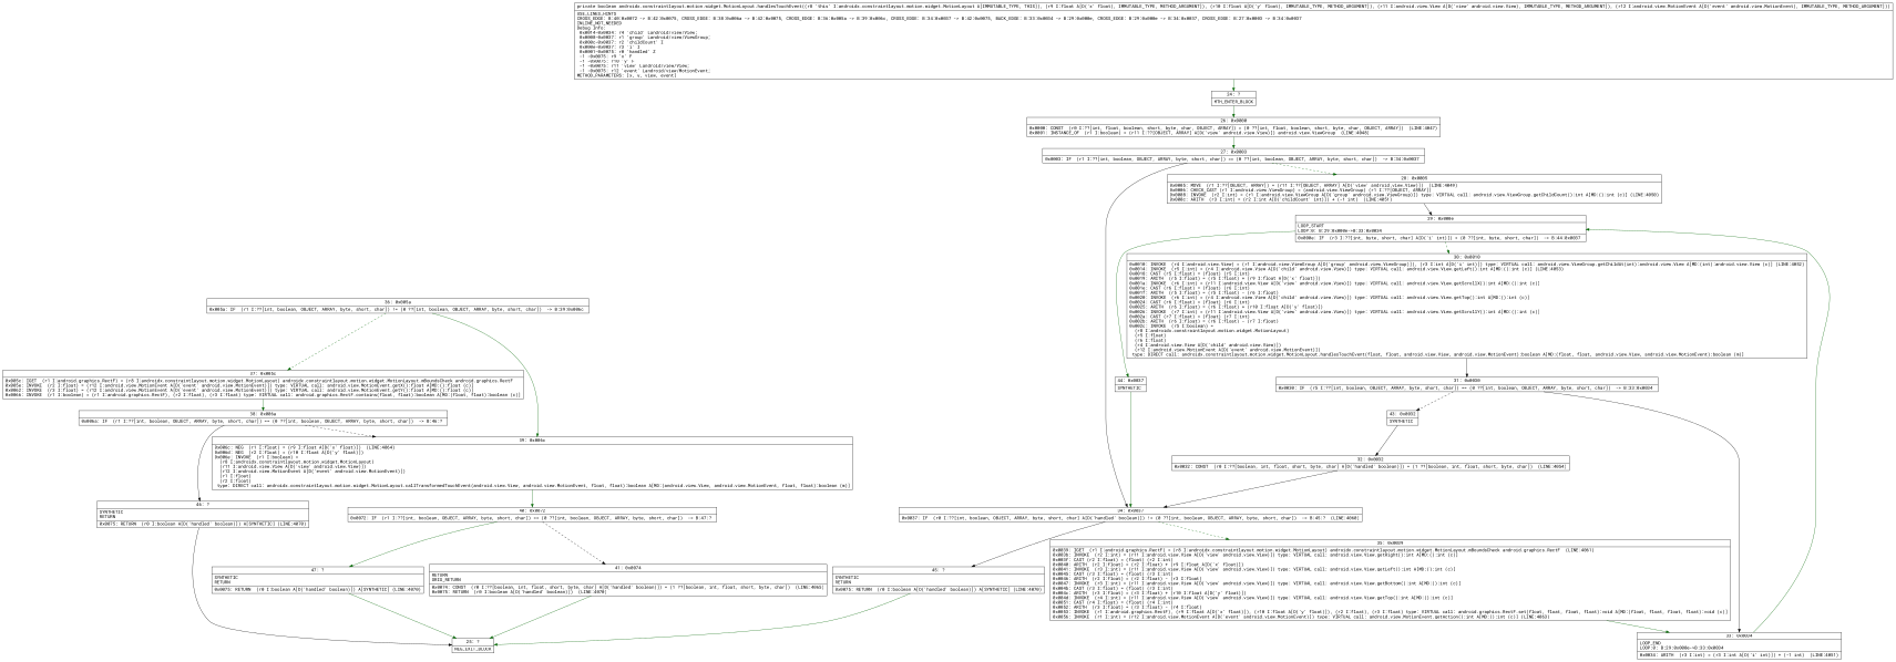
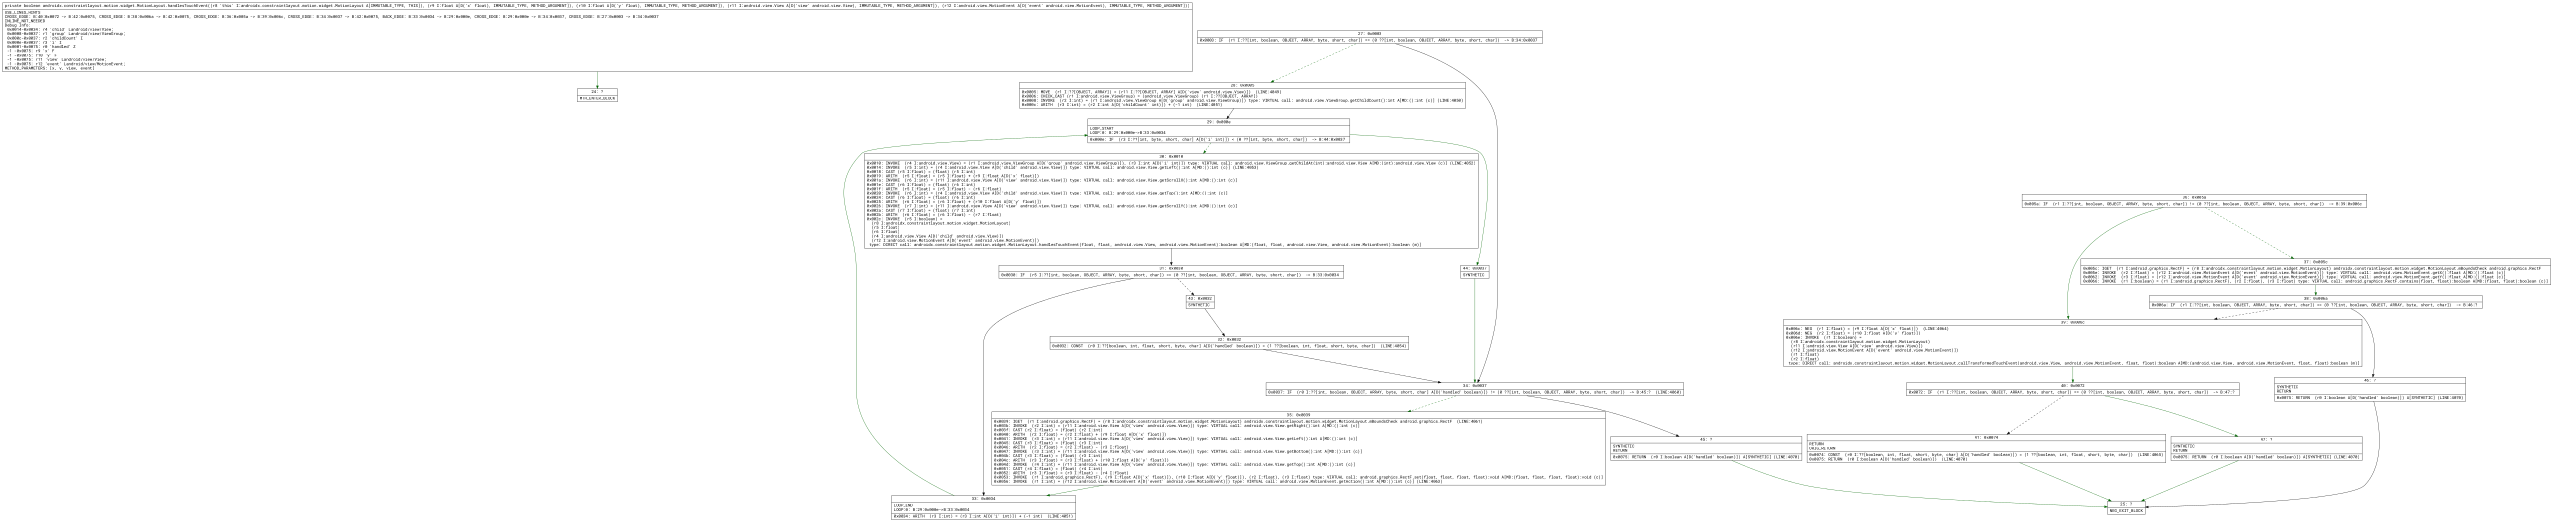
  digraph {
    fontname="Roboto Mono"
    node [fontname="Roboto Mono" shape=record]
    edge [color=darkgreen fontname="Roboto Mono"]
    n1 [label="{24\:\ ?|MTH_ENTER_BLOCK\l}"]
-   n2 [label="{26\:\ 0x0000|0x0000: CONST  (r0 I:??[int, float, boolean, short, byte, char, OBJECT, ARRAY]) = (0 ??[int, float, boolean, short, byte, char, OBJECT, ARRAY])  (LINE:4047)\l0x0001: INSTANCE_OF  (r1 I:boolean) = (r11 I:??[OBJECT, ARRAY] A[D('view' android.view.View)]) android.view.ViewGroup  (LINE:4048)\l}"]
    n3 [label="{27\:\ 0x0003|0x0003: IF  (r1 I:??[int, boolean, OBJECT, ARRAY, byte, short, char]) == (0 ??[int, boolean, OBJECT, ARRAY, byte, short, char])  \-\> B:34:0x0037 \l}"]
    n4 [label="{28\:\ 0x0005|0x0005: MOVE  (r1 I:??[OBJECT, ARRAY]) = (r11 I:??[OBJECT, ARRAY] A[D('view' android.view.View)])  (LINE:4049)\l0x0006: CHECK_CAST (r1 I:android.view.ViewGroup) = (android.view.ViewGroup) (r1 I:??[OBJECT, ARRAY]) \l0x0008: INVOKE  (r2 I:int) = (r1 I:android.view.ViewGroup A[D('group' android.view.ViewGroup)]) type: VIRTUAL call: android.view.ViewGroup.getChildCount():int A[MD:():int (c)] (LINE:4050)\l0x000c: ARITH  (r3 I:int) = (r2 I:int A[D('childCount' int)]) + (\-1 int)  (LINE:4051)\l}"]
    n5 [label="{34\:\ 0x0037|0x0037: IF  (r0 I:??[int, boolean, OBJECT, ARRAY, byte, short, char] A[D('handled' boolean)]) != (0 ??[int, boolean, OBJECT, ARRAY, byte, short, char])  \-\> B:45:?  (LINE:4060)\l}"]
    n6 [label="{29\:\ 0x000e|LOOP_START\lLOOP:0: B:29:0x000e\-\>B:33:0x0034\l|0x000e: IF  (r3 I:??[int, byte, short, char] A[D('i' int)]) \< (0 ??[int, byte, short, char])  \-\> B:44:0x0037 \l}"]
    n7 [label="{35\:\ 0x0039|0x0039: IGET  (r1 I:android.graphics.RectF) = (r8 I:androidx.constraintlayout.motion.widget.MotionLayout) androidx.constraintlayout.motion.widget.MotionLayout.mBoundsCheck android.graphics.RectF  (LINE:4061)\l0x003b: INVOKE  (r2 I:int) = (r11 I:android.view.View A[D('view' android.view.View)]) type: VIRTUAL call: android.view.View.getRight():int A[MD:():int (c)]\l0x003f: CAST (r2 I:float) = (float) (r2 I:int) \l0x0040: ARITH  (r2 I:float) = (r2 I:float) + (r9 I:float A[D('x' float)]) \l0x0041: INVOKE  (r3 I:int) = (r11 I:android.view.View A[D('view' android.view.View)]) type: VIRTUAL call: android.view.View.getLeft():int A[MD:():int (c)]\l0x0045: CAST (r3 I:float) = (float) (r3 I:int) \l0x0046: ARITH  (r2 I:float) = (r2 I:float) \- (r3 I:float) \l0x0047: INVOKE  (r3 I:int) = (r11 I:android.view.View A[D('view' android.view.View)]) type: VIRTUAL call: android.view.View.getBottom():int A[MD:():int (c)]\l0x004b: CAST (r3 I:float) = (float) (r3 I:int) \l0x004c: ARITH  (r3 I:float) = (r3 I:float) + (r10 I:float A[D('y' float)]) \l0x004d: INVOKE  (r4 I:int) = (r11 I:android.view.View A[D('view' android.view.View)]) type: VIRTUAL call: android.view.View.getTop():int A[MD:():int (c)]\l0x0051: CAST (r4 I:float) = (float) (r4 I:int) \l0x0052: ARITH  (r3 I:float) = (r3 I:float) \- (r4 I:float) \l0x0053: INVOKE  (r1 I:android.graphics.RectF), (r9 I:float A[D('x' float)]), (r10 I:float A[D('y' float)]), (r2 I:float), (r3 I:float) type: VIRTUAL call: android.graphics.RectF.set(float, float, float, float):void A[MD:(float, float, float, float):void (c)]\l0x0056: INVOKE  (r1 I:int) = (r12 I:android.view.MotionEvent A[D('event' android.view.MotionEvent)]) type: VIRTUAL call: android.view.MotionEvent.getAction():int A[MD:():int (c)] (LINE:4063)\l}"]
    n8 [label="{45\:\ ?|SYNTHETIC\lRETURN\l|0x0075: RETURN  (r0 I:boolean A[D('handled' boolean)]) A[SYNTHETIC] (LINE:4070)\l}"]
    n9 [label="{30\:\ 0x0010|0x0010: INVOKE  (r4 I:android.view.View) = (r1 I:android.view.ViewGroup A[D('group' android.view.ViewGroup)]), (r3 I:int A[D('i' int)]) type: VIRTUAL call: android.view.ViewGroup.getChildAt(int):android.view.View A[MD:(int):android.view.View (c)] (LINE:4052)\l0x0014: INVOKE  (r5 I:int) = (r4 I:android.view.View A[D('child' android.view.View)]) type: VIRTUAL call: android.view.View.getLeft():int A[MD:():int (c)] (LINE:4053)\l0x0018: CAST (r5 I:float) = (float) (r5 I:int) \l0x0019: ARITH  (r5 I:float) = (r5 I:float) + (r9 I:float A[D('x' float)]) \l0x001a: INVOKE  (r6 I:int) = (r11 I:android.view.View A[D('view' android.view.View)]) type: VIRTUAL call: android.view.View.getScrollX():int A[MD:():int (c)]\l0x001e: CAST (r6 I:float) = (float) (r6 I:int) \l0x001f: ARITH  (r5 I:float) = (r5 I:float) \- (r6 I:float) \l0x0020: INVOKE  (r6 I:int) = (r4 I:android.view.View A[D('child' android.view.View)]) type: VIRTUAL call: android.view.View.getTop():int A[MD:():int (c)]\l0x0024: CAST (r6 I:float) = (float) (r6 I:int) \l0x0025: ARITH  (r6 I:float) = (r6 I:float) + (r10 I:float A[D('y' float)]) \l0x0026: INVOKE  (r7 I:int) = (r11 I:android.view.View A[D('view' android.view.View)]) type: VIRTUAL call: android.view.View.getScrollY():int A[MD:():int (c)]\l0x002a: CAST (r7 I:float) = (float) (r7 I:int) \l0x002b: ARITH  (r6 I:float) = (r6 I:float) \- (r7 I:float) \l0x002c: INVOKE  (r5 I:boolean) = \l  (r8 I:androidx.constraintlayout.motion.widget.MotionLayout)\l  (r5 I:float)\l  (r6 I:float)\l  (r4 I:android.view.View A[D('child' android.view.View)])\l  (r12 I:android.view.MotionEvent A[D('event' android.view.MotionEvent)])\l type: DIRECT call: androidx.constraintlayout.motion.widget.MotionLayout.handlesTouchEvent(float, float, android.view.View, android.view.MotionEvent):boolean A[MD:(float, float, android.view.View, android.view.MotionEvent):boolean (m)]\l}"]
    n10 [label="{44\:\ 0x0037|SYNTHETIC\l}"]
    n11 [label="{31\:\ 0x0030|0x0030: IF  (r5 I:??[int, boolean, OBJECT, ARRAY, byte, short, char]) == (0 ??[int, boolean, OBJECT, ARRAY, byte, short, char])  \-\> B:33:0x0034 \l}"]
    n12 [label="{33\:\ 0x0034|LOOP_END\lLOOP:0: B:29:0x000e\-\>B:33:0x0034\l|0x0034: ARITH  (r3 I:int) = (r3 I:int A[D('i' int)]) + (\-1 int)  (LINE:4051)\l}"]
    n13 [label="{43\:\ 0x0032|SYNTHETIC\l}"]
    n14 [label="{32\:\ 0x0032|0x0032: CONST  (r0 I:??[boolean, int, float, short, byte, char] A[D('handled' boolean)]) = (1 ??[boolean, int, float, short, byte, char])  (LINE:4054)\l}"]
    n15 [label="{25\:\ ?|NEG_EXIT_BLOCK\l}"]
    n16 [label="{36\:\ 0x005a|0x005a: IF  (r1 I:??[int, boolean, OBJECT, ARRAY, byte, short, char]) != (0 ??[int, boolean, OBJECT, ARRAY, byte, short, char])  \-\> B:39:0x006c \l}"]
    n17 [label="{37\:\ 0x005c|0x005c: IGET  (r1 I:android.graphics.RectF) = (r8 I:androidx.constraintlayout.motion.widget.MotionLayout) androidx.constraintlayout.motion.widget.MotionLayout.mBoundsCheck android.graphics.RectF \l0x005e: INVOKE  (r2 I:float) = (r12 I:android.view.MotionEvent A[D('event' android.view.MotionEvent)]) type: VIRTUAL call: android.view.MotionEvent.getX():float A[MD:():float (c)]\l0x0062: INVOKE  (r3 I:float) = (r12 I:android.view.MotionEvent A[D('event' android.view.MotionEvent)]) type: VIRTUAL call: android.view.MotionEvent.getY():float A[MD:():float (c)]\l0x0066: INVOKE  (r1 I:boolean) = (r1 I:android.graphics.RectF), (r2 I:float), (r3 I:float) type: VIRTUAL call: android.graphics.RectF.contains(float, float):boolean A[MD:(float, float):boolean (c)]\l}"]
    n18 [label="{39\:\ 0x006c|0x006c: NEG  (r1 I:float) = (r9 I:float A[D('x' float)])  (LINE:4064)\l0x006d: NEG  (r2 I:float) = (r10 I:float A[D('y' float)]) \l0x006e: INVOKE  (r1 I:boolean) = \l  (r8 I:androidx.constraintlayout.motion.widget.MotionLayout)\l  (r11 I:android.view.View A[D('view' android.view.View)])\l  (r12 I:android.view.MotionEvent A[D('event' android.view.MotionEvent)])\l  (r1 I:float)\l  (r2 I:float)\l type: DIRECT call: androidx.constraintlayout.motion.widget.MotionLayout.callTransformedTouchEvent(android.view.View, android.view.MotionEvent, float, float):boolean A[MD:(android.view.View, android.view.MotionEvent, float, float):boolean (m)]\l}"]
    n19 [label="{38\:\ 0x006a|0x006a: IF  (r1 I:??[int, boolean, OBJECT, ARRAY, byte, short, char]) == (0 ??[int, boolean, OBJECT, ARRAY, byte, short, char])  \-\> B:46:? \l}"]
    n20 [label="{40\:\ 0x0072|0x0072: IF  (r1 I:??[int, boolean, OBJECT, ARRAY, byte, short, char]) == (0 ??[int, boolean, OBJECT, ARRAY, byte, short, char])  \-\> B:47:? \l}"]
    n21 [label="{46\:\ ?|SYNTHETIC\lRETURN\l|0x0075: RETURN  (r0 I:boolean A[D('handled' boolean)]) A[SYNTHETIC] (LINE:4070)\l}"]
    n22 [label="{41\:\ 0x0074|RETURN\lORIG_RETURN\l|0x0074: CONST  (r0 I:??[boolean, int, float, short, byte, char] A[D('handled' boolean)]) = (1 ??[boolean, int, float, short, byte, char])  (LINE:4065)\l0x0075: RETURN  (r0 I:boolean A[D('handled' boolean)])  (LINE:4070)\l}"]
    n23 [label="{47\:\ ?|SYNTHETIC\lRETURN\l|0x0075: RETURN  (r0 I:boolean A[D('handled' boolean)]) A[SYNTHETIC] (LINE:4070)\l}"]
    n24 [label="{private boolean androidx.constraintlayout.motion.widget.MotionLayout.handlesTouchEvent((r8 'this' I:androidx.constraintlayout.motion.widget.MotionLayout A[IMMUTABLE_TYPE, THIS]), (r9 I:float A[D('x' float), IMMUTABLE_TYPE, METHOD_ARGUMENT]), (r10 I:float A[D('y' float), IMMUTABLE_TYPE, METHOD_ARGUMENT]), (r11 I:android.view.View A[D('view' android.view.View), IMMUTABLE_TYPE, METHOD_ARGUMENT]), (r12 I:android.view.MotionEvent A[D('event' android.view.MotionEvent), IMMUTABLE_TYPE, METHOD_ARGUMENT]))  | USE_LINES_HINTS\lCROSS_EDGE: B:40:0x0072 \-\> B:42:0x0075, CROSS_EDGE: B:38:0x006a \-\> B:42:0x0075, CROSS_EDGE: B:36:0x005a \-\> B:39:0x006c, CROSS_EDGE: B:34:0x0037 \-\> B:42:0x0075, BACK_EDGE: B:33:0x0034 \-\> B:29:0x000e, CROSS_EDGE: B:29:0x000e \-\> B:34:0x0037, CROSS_EDGE: B:27:0x0003 \-\> B:34:0x0037\lINLINE_NOT_NEEDED\lDebug Info:\l  0x0014\-0x0034: r4 'child' Landroid\/view\/View;\l  0x0008\-0x0037: r1 'group' Landroid\/view\/ViewGroup;\l  0x000c\-0x0037: r2 'childCount' I\l  0x000e\-0x0037: r3 'i' I\l  0x0001\-0x0075: r0 'handled' Z\l  \-1 \-0x0075: r9 'x' F\l  \-1 \-0x0075: r10 'y' F\l  \-1 \-0x0075: r11 'view' Landroid\/view\/View;\l  \-1 \-0x0075: r12 'event' Landroid\/view\/MotionEvent;\lMETHOD_PARAMETERS: [x, y, view, event]\l}"]
-   n1 -> n2
-   n2 -> n3
    n3 -> n4 [style=dashed]
    n3 -> n5 [color=black]
    n4 -> n6 [color=black]
    n5 -> n7 [style=dashed]
    n5 -> n8 [color=black]
    n6 -> n9 [style=dashed]
    n6 -> n10
    n7 -> n12
    n8 -> n15
    n9 -> n11 [color=black]
    n10 -> n5
    n11 -> n12 [color=black]
    n11 -> n13 [color=black style=dashed]
    n12 -> n6
    n13 -> n14 [color=black]
    n14 -> n5 [color=black]
    n16 -> n17 [style=dashed]
    n16 -> n18
    n17 -> n19
    n18 -> n20
    n19 -> n18 [color=black style=dashed]
    n19 -> n21 [color=black]
    n20 -> n22 [color=black style=dashed]
    n20 -> n23
    n21 -> n15 [color=black]
    n22 -> n15
    n23 -> n15
    n24 -> n1
  }
